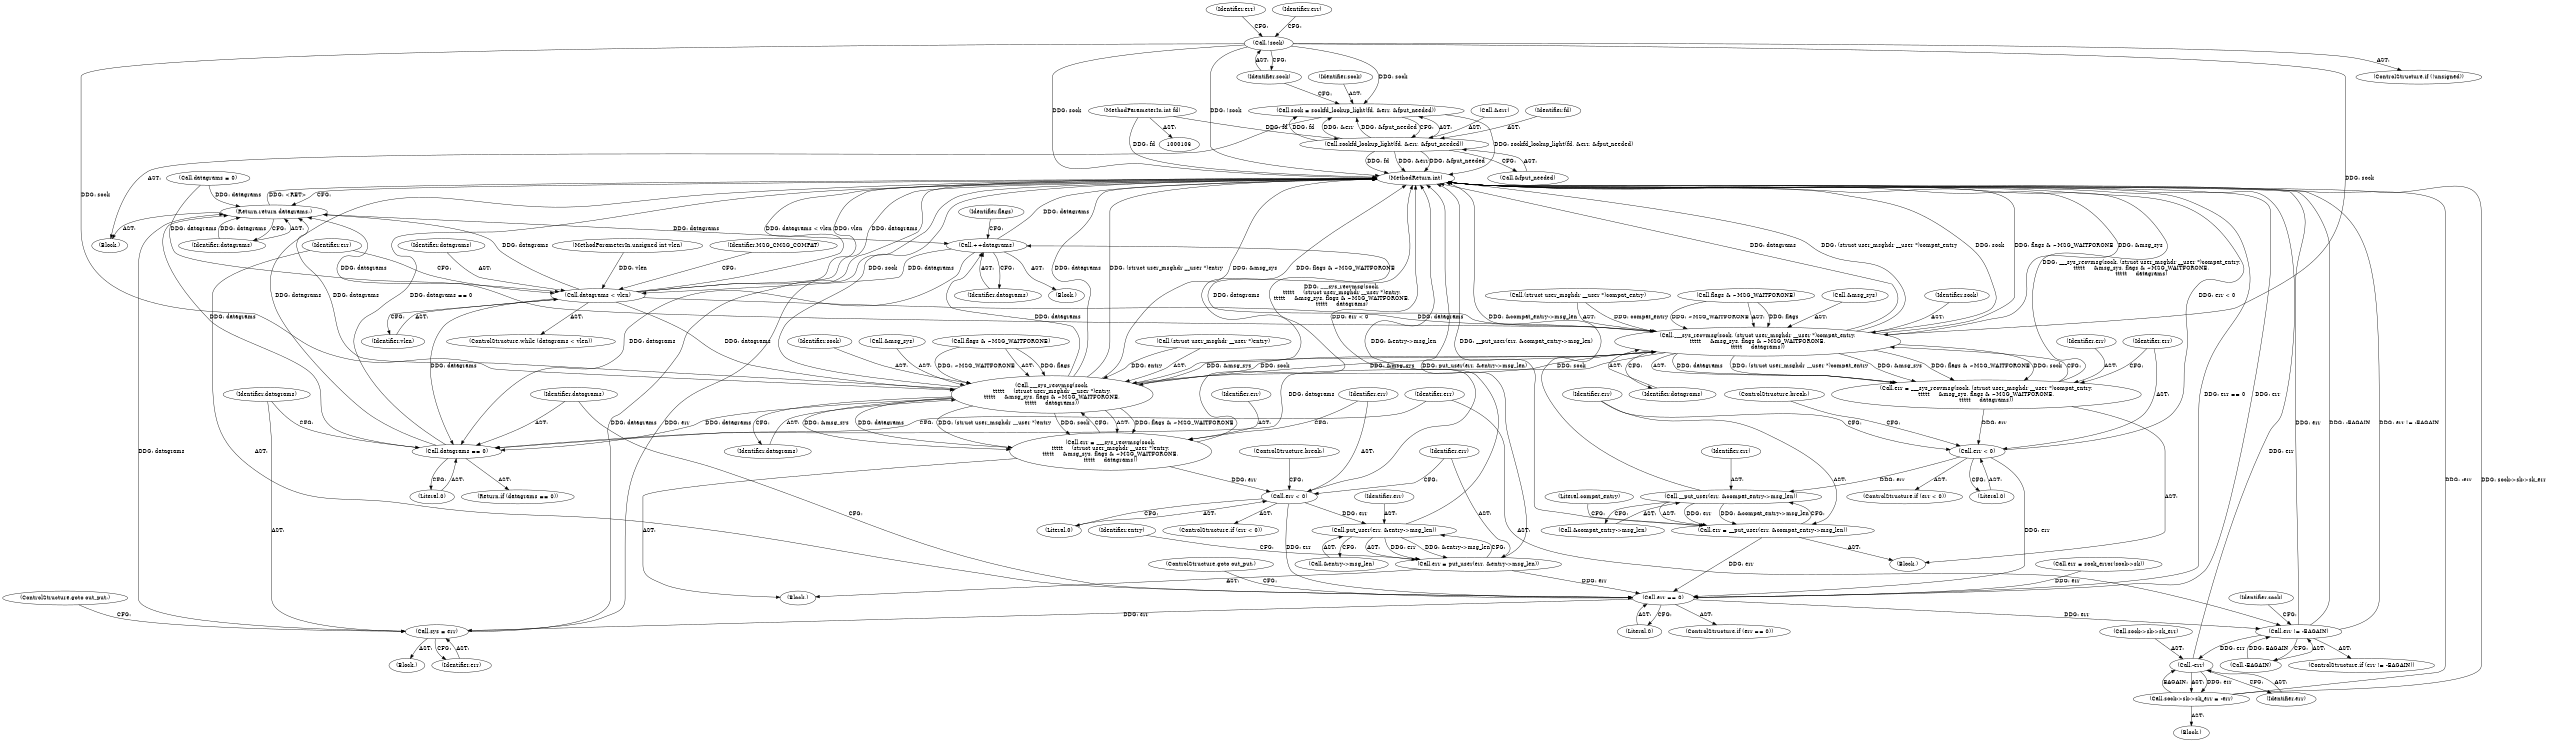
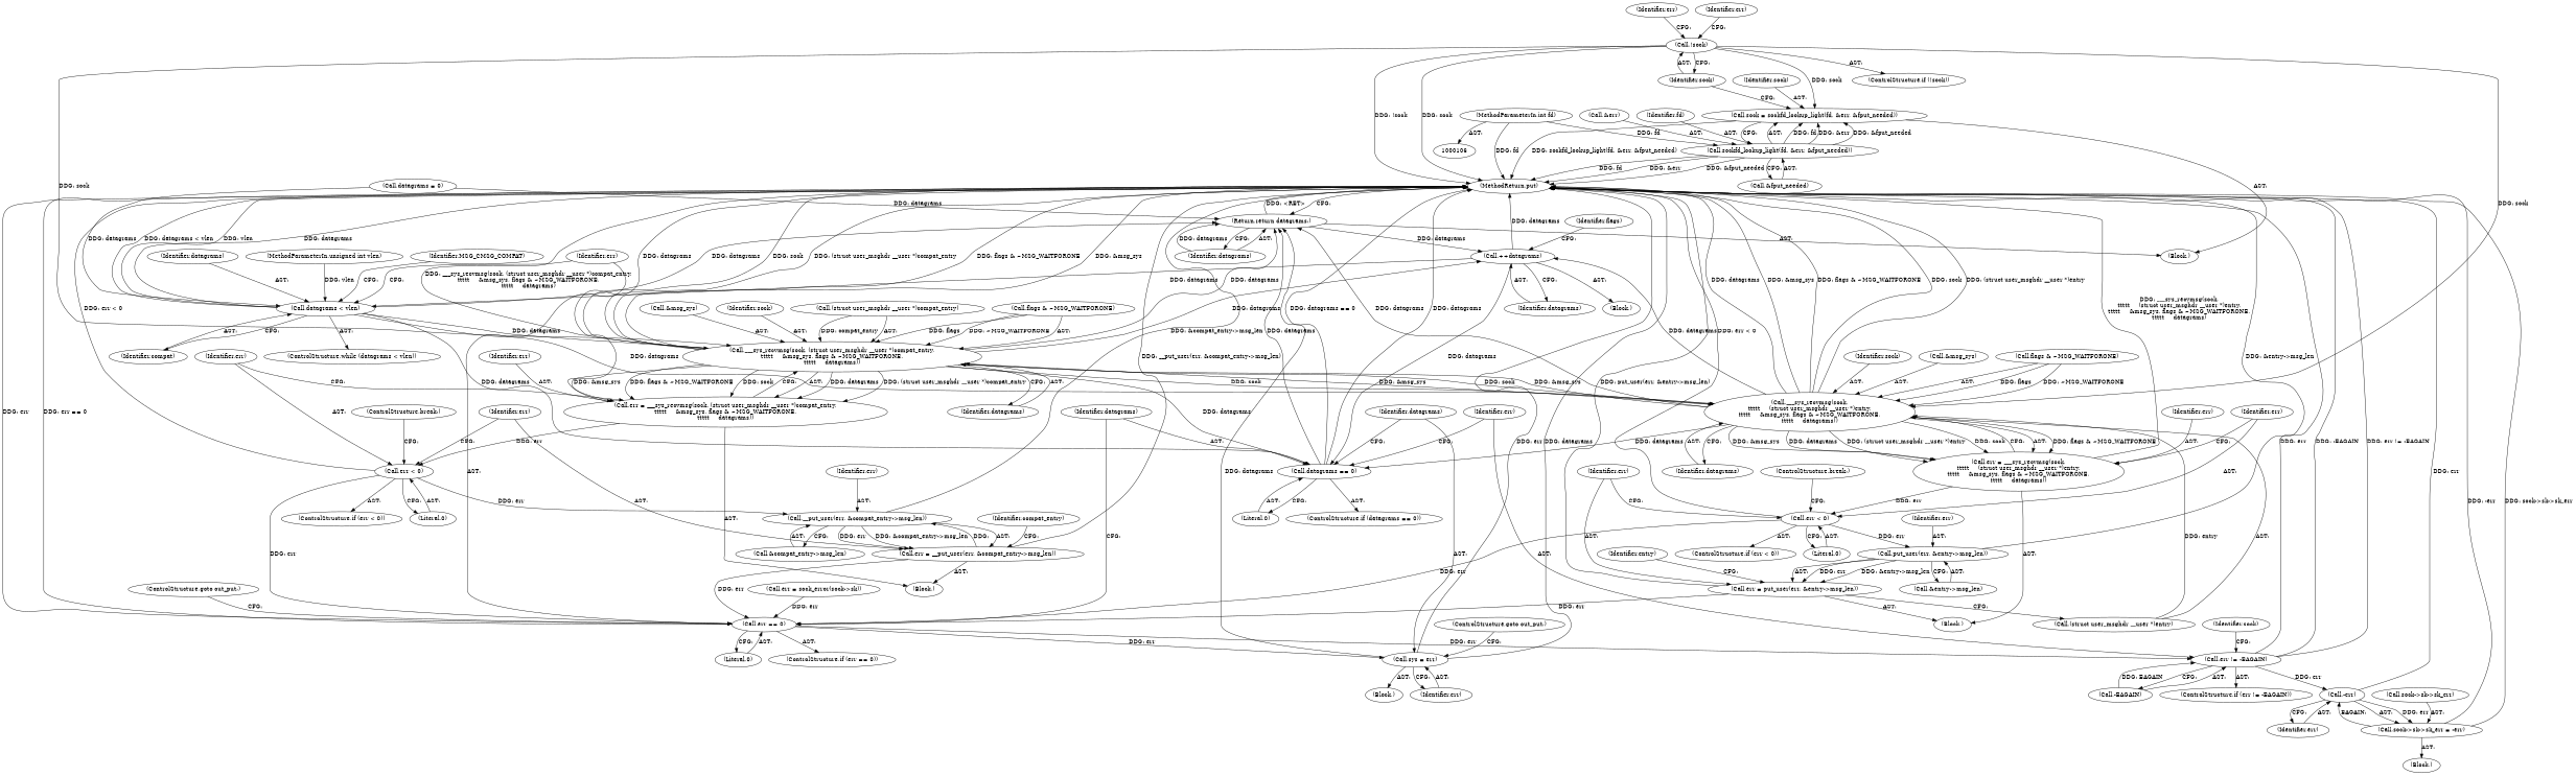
  digraph {
    n1 [label="(Call,sock = sockfd_lookup_light(fd, &err, &fput_needed))"]
    n2 [label="(Call,sockfd_lookup_light(fd, &err, &fput_needed))"]
-   n3 [label="(MethodReturn,int)"]
+   n3 [label="(MethodReturn,put)"]
    n4 [label="(Block,)"]
    n5 [label="(Call,&fput_needed)"]
    n6 [label="(Call,!sock)"]
    n7 [label="(Call,___sys_recvmsg(sock, (struct user_msghdr __user *)compat_entry,\n\t\t\t\t\t     &msg_sys, flags & ~MSG_WAITFORONE,\n\t\t\t\t\t     datagrams))"]
    n8 [label="(Call,___sys_recvmsg(sock,\n\t\t\t\t\t     (struct user_msghdr __user *)entry,\n\t\t\t\t\t     &msg_sys, flags & ~MSG_WAITFORONE,\n\t\t\t\t\t     datagrams))"]
    n9 [label="(Identifier,sock)"]
-   n10 [label="(ControlStructure,if (!unsigned))"]
+   n10 [label="(ControlStructure,if (!sock))"]
    n11 [label="(Return,return datagrams;)"]
    n12 [label="(MethodParameterIn,int fd)"]
    1000106
    n14 [label="(Call,err = ___sys_recvmsg(sock, (struct user_msghdr __user *)compat_entry,\n\t\t\t\t\t     &msg_sys, flags & ~MSG_WAITFORONE,\n\t\t\t\t\t     datagrams))"]
    n15 [label="(Call,++datagrams)"]
    n16 [label="(Call,datagrams == 0)"]
    n17 [label="(Identifier,datagrams)"]
    n18 [label="(Call,err = ___sys_recvmsg(sock,\n\t\t\t\t\t     (struct user_msghdr __user *)entry,\n\t\t\t\t\t     &msg_sys, flags & ~MSG_WAITFORONE,\n\t\t\t\t\t     datagrams))"]
    n19 [label="(Identifier,datagrams)"]
    n20 [label="(Call,err < 0)"]
    n21 [label="(Block,)"]
    n22 [label="(Identifier,datagrams)"]
    n23 [label="(Call,datagrams < vlen)"]
    n24 [label="(Identifier,datagrams)"]
    n25 [label="(Block,)"]
-   n26 [label="(Return,if (datagrams == 0))"]
+   n26 [label="(ControlStructure,if (datagrams == 0))"]
    n27 [label="(Literal,0)"]
    n28 [label="(Call,__put_user(err, &compat_entry->msg_len))"]
    n29 [label="(Call,err == 0)"]
    n30 [label="(Literal,0)"]
    n31 [label="(ControlStructure,if (err < 0))"]
    n32 [label="(Call,err = __put_user(err, &compat_entry->msg_len))"]
    n33 [label="(Call,&compat_entry->msg_len)"]
    n34 [label="(Call,sys = err)"]
    n35 [label="(Call,err != -EAGAIN)"]
    n36 [label="(Literal,0)"]
    n37 [label="(ControlStructure,if (err == 0))"]
    n38 [label="(Block,)"]
    n39 [label="(Identifier,err)"]
    n40 [label="(Call,-err)"]
    n41 [label="(Call,-EAGAIN)"]
    n42 [label="(ControlStructure,if (err != -EAGAIN))"]
    n43 [label="(Call,sock->sk->sk_err = -err)"]
    n44 [label="(Identifier,err)"]
    n45 [label="(Block,)"]
    n46 [label="(Call,err < 0)"]
    n47 [label="(Block,)"]
    n48 [label="(Call,put_user(err, &entry->msg_len))"]
    n49 [label="(Literal,0)"]
    n50 [label="(ControlStructure,if (err < 0))"]
    n51 [label="(Call,err = put_user(err, &entry->msg_len))"]
    n52 [label="(Call,&entry->msg_len)"]
-   n53 [label="(Identifier,vlen)"]
+   n53 [label="(Identifier,compat)"]
    n54 [label="(ControlStructure,while (datagrams < vlen))"]
    n55 [label="(Identifier,err)"]
    n56 [label="(ControlStructure,break;)"]
    n57 [label="(Call,(struct user_msghdr __user *)compat_entry)"]
    n58 [label="(Call,(struct user_msghdr __user *)entry)"]
    n59 [label="(Identifier,err)"]
    n60 [label="(Identifier,err)"]
    n61 [label="(ControlStructure,goto out_put;)"]
    n62 [label="(MethodParameterIn,unsigned int vlen)"]
    n63 [label="(Call,flags & ~MSG_WAITFORONE)"]
    n64 [label="(Identifier,sock)"]
    n65 [label="(Identifier,err)"]
    n66 [label="(Call,err = sock_error(sock->sk))"]
    n67 [label="(Identifier,sock)"]
    n68 [label="(Identifier,err)"]
    n69 [label="(Identifier,sock)"]
    n70 [label="(Identifier,err)"]
    n71 [label="(Identifier,datagrams)"]
    n72 [label="(Identifier,err)"]
    n73 [label="(Identifier,err)"]
    n74 [label="(ControlStructure,goto out_put;)"]
    n75 [label="(Call,&msg_sys)"]
    n76 [label="(Identifier,err)"]
    n77 [label="(Call,&err)"]
    n78 [label="(Identifier,err)"]
    n79 [label="(Call,&msg_sys)"]
    n80 [label="(Identifier,fd)"]
    n81 [label="(Identifier,err)"]
    n82 [label="(Identifier,flags)"]
    n83 [label="(Identifier,MSG_CMSG_COMPAT)"]
    n84 [label="(ControlStructure,break;)"]
    n85 [label="(Call,sock->sk->sk_err)"]
    n86 [label="(Call,flags & ~MSG_WAITFORONE)"]
    n87 [label="(Identifier,err)"]
    n88 [label="(Identifier,sock)"]
    n89 [label="(Identifier,datagrams)"]
    n90 [label="(Identifier,entry)"]
-   n91 [label="(Literal,compat_entry)"]
+   n91 [label="(Identifier,compat_entry)"]
    n92 [label="(Identifier,datagrams)"]
    n93 [label="(Call,datagrams = 0)"]
    n1 -> n2 [label="CFG: "]
    n1 -> n3 [label="DDG: sockfd_lookup_light(fd, &err, &fput_needed)"]
    n1 -> n4 [label="AST: "]
    n2 -> n1 [label="AST: "]
    n2 -> n1 [label="DDG: fd"]
    n2 -> n1 [label="DDG: &err"]
    n2 -> n1 [label="DDG: &fput_needed"]
    n2 -> n3 [label="DDG: fd"]
    n2 -> n3 [label="DDG: &err"]
    n2 -> n3 [label="DDG: &fput_needed"]
    n2 -> n5 [label="CFG: "]
    n3 -> n11 [label="CFG: "]
    n5 -> n2 [label="AST: "]
    n6 -> n1 [label="DDG: sock"]
    n6 -> n3 [label="DDG: sock"]
    n6 -> n3 [label="DDG: !sock"]
    n6 -> n7 [label="DDG: sock"]
    n6 -> n8 [label="DDG: sock"]
    n6 -> n9 [label="CFG: "]
    n6 -> n10 [label="AST: "]
    n7 -> n3 [label="DDG: sock"]
    n7 -> n3 [label="DDG: flags & ~MSG_WAITFORONE"]
    n7 -> n3 [label="DDG: &msg_sys"]
    n7 -> n3 [label="DDG: datagrams"]
    n7 -> n3 [label="DDG: (struct user_msghdr __user *)compat_entry"]
    n7 -> n8 [label="DDG: sock"]
    n7 -> n8 [label="DDG: &msg_sys"]
    n7 -> n11 [label="DDG: datagrams"]
    n7 -> n14 [label="AST: "]
    n7 -> n14 [label="DDG: datagrams"]
    n7 -> n14 [label="DDG: (struct user_msghdr __user *)compat_entry"]
    n7 -> n14 [label="DDG: &msg_sys"]
    n7 -> n14 [label="DDG: flags & ~MSG_WAITFORONE"]
    n7 -> n14 [label="DDG: sock"]
    n7 -> n15 [label="DDG: datagrams"]
    n7 -> n16 [label="DDG: datagrams"]
    n7 -> n17 [label="CFG: "]
    n8 -> n3 [label="DDG: datagrams"]
    n8 -> n3 [label="DDG: &msg_sys"]
    n8 -> n3 [label="DDG: flags & ~MSG_WAITFORONE"]
    n8 -> n3 [label="DDG: sock"]
    n8 -> n3 [label="DDG: (struct user_msghdr __user *)entry"]
    n8 -> n7 [label="DDG: sock"]
    n8 -> n7 [label="DDG: &msg_sys"]
    n8 -> n11 [label="DDG: datagrams"]
    n8 -> n15 [label="DDG: datagrams"]
    n8 -> n16 [label="DDG: datagrams"]
    n8 -> n18 [label="AST: "]
    n8 -> n18 [label="DDG: flags & ~MSG_WAITFORONE"]
    n8 -> n18 [label="DDG: &msg_sys"]
    n8 -> n18 [label="DDG: datagrams"]
    n8 -> n18 [label="DDG: (struct user_msghdr __user *)entry"]
    n8 -> n18 [label="DDG: sock"]
    n8 -> n19 [label="CFG: "]
    n9 -> n1 [label="CFG: "]
    n9 -> n6 [label="AST: "]
    n11 -> n3 [label="DDG: <RET>"]
    n11 -> n4 [label="AST: "]
    n11 -> n15 [label="DDG: datagrams"]
    n11 -> n22 [label="CFG: "]
    n12 -> n2 [label="DDG: fd"]
    n12 -> n3 [label="DDG: fd"]
    n12 -> 1000106 [label="AST: "]
    n14 -> n3 [label="DDG: ___sys_recvmsg(sock, (struct user_msghdr __user *)compat_entry,\n\t\t\t\t\t     &msg_sys, flags & ~MSG_WAITFORONE,\n\t\t\t\t\t     datagrams)"]
    n14 -> n7 [label="CFG: "]
    n14 -> n20 [label="DDG: err"]
    n14 -> n21 [label="AST: "]
    n15 -> n3 [label="DDG: datagrams"]
    n15 -> n16 [label="DDG: datagrams"]
    n15 -> n23 [label="DDG: datagrams"]
    n15 -> n24 [label="CFG: "]
    n15 -> n25 [label="AST: "]
    n16 -> n3 [label="DDG: datagrams == 0"]
    n16 -> n3 [label="DDG: datagrams"]
    n16 -> n11 [label="DDG: datagrams"]
    n16 -> n26 [label="AST: "]
    n16 -> n27 [label="CFG: "]
    n17 -> n7 [label="AST: "]
    n18 -> n3 [label="DDG: ___sys_recvmsg(sock,\n\t\t\t\t\t     (struct user_msghdr __user *)entry,\n\t\t\t\t\t     &msg_sys, flags & ~MSG_WAITFORONE,\n\t\t\t\t\t     datagrams)"]
    n18 -> n8 [label="CFG: "]
    n18 -> n46 [label="DDG: err"]
    n18 -> n47 [label="AST: "]
    n19 -> n8 [label="AST: "]
    n20 -> n3 [label="DDG: err < 0"]
    n20 -> n28 [label="DDG: err"]
    n20 -> n29 [label="DDG: err"]
    n20 -> n30 [label="CFG: "]
    n20 -> n31 [label="AST: "]
    n22 -> n11 [label="AST: "]
    n22 -> n11 [label="DDG: datagrams"]
    n23 -> n3 [label="DDG: vlen"]
    n23 -> n3 [label="DDG: datagrams"]
    n23 -> n3 [label="DDG: datagrams < vlen"]
    n23 -> n7 [label="DDG: datagrams"]
    n23 -> n8 [label="DDG: datagrams"]
    n23 -> n11 [label="DDG: datagrams"]
    n23 -> n16 [label="DDG: datagrams"]
    n23 -> n53 [label="CFG: "]
    n23 -> n54 [label="AST: "]
    n24 -> n15 [label="AST: "]
    n27 -> n16 [label="AST: "]
    n28 -> n3 [label="DDG: &compat_entry->msg_len"]
    n28 -> n32 [label="AST: "]
    n28 -> n32 [label="DDG: err"]
    n28 -> n32 [label="DDG: &compat_entry->msg_len"]
    n28 -> n33 [label="CFG: "]
    n29 -> n3 [label="DDG: err == 0"]
    n29 -> n3 [label="DDG: err"]
    n29 -> n34 [label="DDG: err"]
    n29 -> n35 [label="DDG: err"]
    n29 -> n36 [label="CFG: "]
    n29 -> n37 [label="AST: "]
    n30 -> n20 [label="AST: "]
    n32 -> n3 [label="DDG: __put_user(err, &compat_entry->msg_len)"]
    n32 -> n21 [label="AST: "]
-   n32 -> n28 [label="CFG: "]
+   n32 -> n28 [label="DDG: "]
    n32 -> n29 [label="DDG: err"]
    n33 -> n28 [label="AST: "]
    n34 -> n3 [label="DDG: datagrams"]
    n34 -> n3 [label="DDG: err"]
    n34 -> n11 [label="DDG: datagrams"]
    n34 -> n38 [label="AST: "]
    n34 -> n39 [label="CFG: "]
    n35 -> n3 [label="DDG: err"]
    n35 -> n3 [label="DDG: -EAGAIN"]
    n35 -> n3 [label="DDG: err != -EAGAIN"]
    n35 -> n40 [label="DDG: err"]
    n35 -> n41 [label="CFG: "]
    n35 -> n42 [label="AST: "]
    n36 -> n29 [label="AST: "]
    n39 -> n34 [label="AST: "]
    n40 -> n3 [label="DDG: err"]
    n40 -> n43 [label="AST: "]
    n40 -> n43 [label="DDG: err"]
    n40 -> n44 [label="CFG: "]
    n41 -> n35 [label="AST: "]
    n41 -> n35 [label="DDG: EAGAIN"]
    n43 -> n3 [label="DDG: -err"]
    n43 -> n3 [label="DDG: sock->sk->sk_err"]
    n43 -> n40 [label="EAGAIN: "]
    n43 -> n45 [label="AST: "]
    n44 -> n40 [label="AST: "]
    n46 -> n3 [label="DDG: err < 0"]
    n46 -> n29 [label="DDG: err"]
    n46 -> n48 [label="DDG: err"]
    n46 -> n49 [label="CFG: "]
    n46 -> n50 [label="AST: "]
    n48 -> n3 [label="DDG: &entry->msg_len"]
    n48 -> n51 [label="AST: "]
    n48 -> n51 [label="DDG: err"]
    n48 -> n51 [label="DDG: &entry->msg_len"]
    n48 -> n52 [label="CFG: "]
    n49 -> n46 [label="AST: "]
    n51 -> n3 [label="DDG: put_user(err, &entry->msg_len)"]
    n51 -> n29 [label="DDG: err"]
    n51 -> n47 [label="AST: "]
-   n51 -> n48 [label="CFG: "]
+   n51 -> n58 [label="CFG: "]
    n52 -> n48 [label="AST: "]
    n53 -> n23 [label="AST: "]
    n55 -> n18 [label="CFG: "]
    n55 -> n46 [label="AST: "]
    n56 -> n46 [label="CFG: "]
    n57 -> n7 [label="AST: "]
    n57 -> n7 [label="DDG: compat_entry"]
    n58 -> n8 [label="AST: "]
    n58 -> n8 [label="DDG: entry"]
    n59 -> n23 [label="CFG: "]
    n59 -> n29 [label="AST: "]
    n60 -> n14 [label="AST: "]
    n61 -> n34 [label="CFG: "]
    n62 -> n23 [label="DDG: vlen"]
    n63 -> n7 [label="AST: "]
    n63 -> n7 [label="DDG: flags"]
    n63 -> n7 [label="DDG: ~MSG_WAITFORONE"]
    n64 -> n35 [label="CFG: "]
    n65 -> n14 [label="CFG: "]
    n65 -> n20 [label="AST: "]
    n66 -> n29 [label="DDG: err"]
    n67 -> n8 [label="AST: "]
    n68 -> n48 [label="AST: "]
    n69 -> n1 [label="AST: "]
    n70 -> n20 [label="CFG: "]
    n70 -> n32 [label="AST: "]
    n71 -> n16 [label="AST: "]
    n71 -> n29 [label="CFG: "]
    n72 -> n46 [label="CFG: "]
    n72 -> n51 [label="AST: "]
    n73 -> n6 [label="CFG: "]
    n74 -> n29 [label="CFG: "]
    n75 -> n8 [label="AST: "]
    n76 -> n6 [label="CFG: "]
    n77 -> n2 [label="AST: "]
    n78 -> n28 [label="AST: "]
    n79 -> n7 [label="AST: "]
    n80 -> n2 [label="AST: "]
    n81 -> n16 [label="CFG: "]
    n81 -> n35 [label="AST: "]
    n82 -> n15 [label="CFG: "]
    n83 -> n23 [label="CFG: "]
    n84 -> n20 [label="CFG: "]
-   n85 -> n40 [label="AST: "]
+   n85 -> n43 [label="AST: "]
    n86 -> n8 [label="AST: "]
    n86 -> n8 [label="DDG: flags"]
    n86 -> n8 [label="DDG: ~MSG_WAITFORONE"]
    n87 -> n18 [label="AST: "]
    n88 -> n7 [label="AST: "]
    n89 -> n23 [label="AST: "]
    n90 -> n51 [label="CFG: "]
    n91 -> n32 [label="CFG: "]
    n92 -> n16 [label="CFG: "]
    n92 -> n34 [label="AST: "]
    n93 -> n11 [label="DDG: datagrams"]
    n93 -> n23 [label="DDG: datagrams"]
  }
